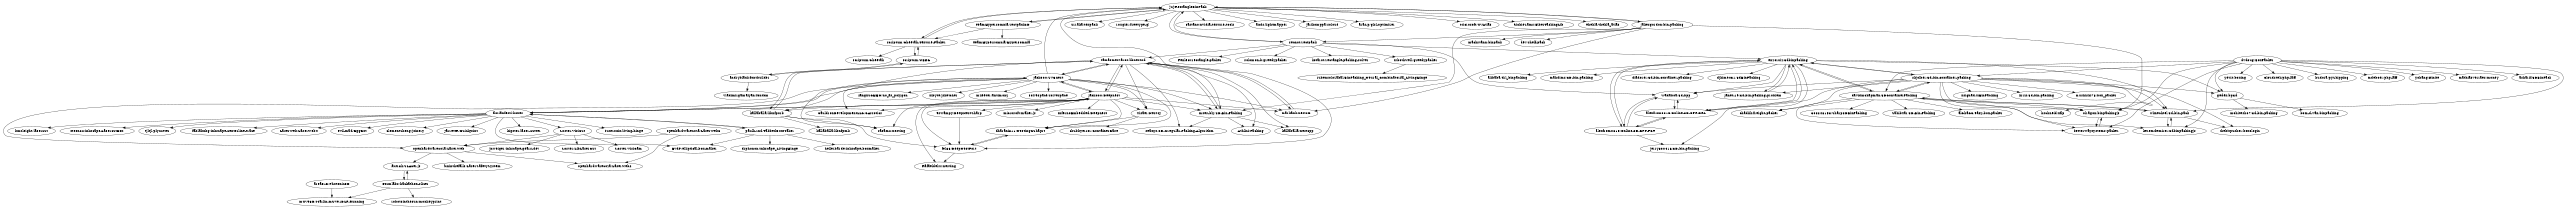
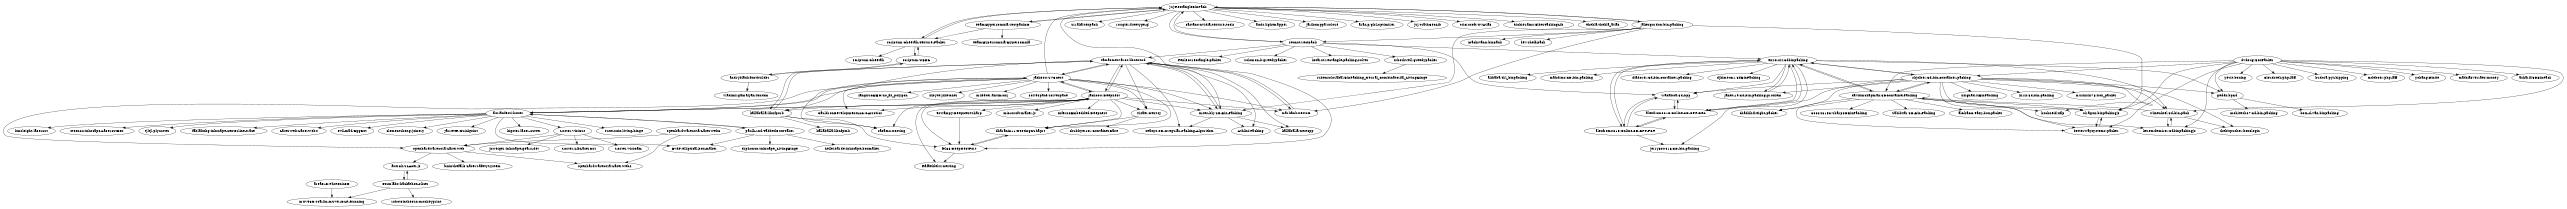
  digraph {
    fontname="DejaVu Serif"
    node [fontname="DejaVu Serif"]
    edge [fontname="DejaVu Serif"]
    "juj/RectangleBinPack" [l="-19.647,36.781"]
    "scriptum/Cheetah-Texture-Packer" [l="-19.598,36.809"]
    "TeamHypersomnia/rectpack2D" [l="-19.608,36.788"]
    "jakesgordon/bin-packing" [l="-19.685,36.752"]
    "secnot/rectpack" [l="-19.652,36.731"]
    "urraka/texpack" [l="-19.613,36.766"]
    "rougier/freetype-gl" [l="-12.493,26.082"]
    "mses-bly/2D-Bin-Packing" [l="-19.701,36.788"]
    "castano/nvidia-texture-tools" [l="-12.34,26.353"]
    "ands/lightmapper" [l="-12.303,26.171"]
    "jarikomppa/soloud" [l="-12.329,25.996"]
    "aras-p/glsl-optimizer" [l="-35.048,4.137"]
+   "juj/MathGeoLib" [l="-11.194,27.258"]
    "Microsoft/UVAtlas" [l="-12.322,26.362"]
    "RichieSams/FiberTaskingLib" [l="-12.242,26.178"]
    "Thekla/thekla_atlas" [l="-11.183,27.359"]
    "scriptum/UBFG" [l="-19.558,36.825"]
    "scriptum/Cheetah" [l="-19.593,36.828"]
    "TeamHypersomnia/Hypersomnia" [l="-19.574,36.782"]
    "markfink/nest2D" [l="-19.707,36.802"]
    "olragon/binpackingjs" [l="-19.7,36.667"]
    "mackstann/binpack" [l="-19.715,36.735"]
    n23 [l="-19.657,36.754" label="dev/shelf-pack"]
    "enzoruiz/3dbinpacking" [l="-19.641,36.65"]
    "Wadaboa/3d-bpp" [l="-19.643,36.68"]
    "tamasmeszaros/libnest2d" [l="-19.72,36.796"]
    "ssbothwell/greedypacker" [l="-19.609,36.722"]
    "Penlect/rectangle-packer" [l="-19.624,36.736"]
    "solomon-b/greedypacker" [l="-19.635,36.714"]
    "kotarot/rectangle-packing-solver" [l="-19.668,36.714"]
    "seanys/2D-Irregular-Packing-Algorithm" [l="-19.715,36.772"]
    "Athlici/Packing" [l="-19.727,36.779"]
    "kallaballa/nestcpp" [l="-19.688,36.799"]
    "andryblack/fontbuilder" [l="-19.522,36.836"]
    "betterwaysystems/packer" [l="-19.706,36.648"]
    "Janet-19/3d-bin-packing-problem" [l="-19.636,36.633"]
    "skjolber/3d-bin-container-packing" [l="-19.665,36.649"]
    "jerry800416/3D-bin-packing" [l="-19.604,36.654"]
    "alexfrom0815/Online-3D-BPP-DRL" [l="-19.64,36.665"]
    "alibaba/drl_binpacking" [l="19.148,23.689"]
    "alexfrom0815/Online-3D-BPP-PCT" [l="-19.621,36.664"]
    "mahdims/3D-bin-packing" [l="-19.603,36.638"]
    "davidmchapman/3DContainerPacking" [l="-19.689,36.638"]
    "gedex/bp3d" [l="-19.655,36.615"]
    "wknechtel/3d-bin-pack" [l="-19.672,36.626"]
    "diadorer/3d-bin-container-packing" [l="-19.615,36.625"]
    "djkim9031/3dBinPacking" [l="-19.619,36.642"]
    "Jack000/SVGnest" [l="-19.72,36.835"]
    "Jack000/Deepnest" [l="-19.748,36.818"]
    "Yisaer/Nest4J" [l="-19.708,36.818"]
    "kallaballa/libnfporb" [l="-19.74,36.8"]
    "sasam2/nesting" [l="-19.748,36.789"]
    "fel88/DeepNestPort" [l="-19.755,36.802"]
    n54 [l="19.132,23.663" label="rubensolozabal/BinPacking_Neural_Combinatorial_LivingHinge"]
    "chadiik/freight-packer" [l="-19.688,36.655"]
    "thebitpusher/boxologic" [l="-19.655,36.63"]
    "xsignati/XBinPacking" [l="-19.679,36.666"]
    "krris/3d-bin-packing" [l="-19.679,36.678"]
    "hschneid/xflp" [l="-19.664,36.67"]
    "mushishi78/box_packer" [l="-19.628,36.678"]
    "keremdemirer/3dbinpackingjs" [l="-19.679,36.611"]
    "303248153/Sharp3DBinPacking" [l="-19.724,36.647"]
    "SahibYar/3D-Bin-Packing" [l="-19.718,36.63"]
    "alChaCC/easy-box-packer" [l="-19.732,36.631"]
    "bom-d-van/binpacking" [l="-19.647,36.591"]
    "mohitesh07/3d-bin-packing" [l="-19.635,36.601"]
    "xibyte/jsketcher" [l="-20.158,37.359"]
    "florianfesti/boxes" [l="-19.778,36.858"]
    "mkeeter/antimony" [l="-20.201,37.326"]
    "solvespace/solvespace" [l="-20.182,37.386"]
    "openhardwarecoza/LaserWeb" [l="-19.719,36.911"]
    "CauldronDevelopmentLLC/CAMotics" [l="-21.296,37.103"]
    "dharani811/NestingCShaprt" [l="-19.731,36.814"]
    "liangxuCHEN/no_fit_polygon" [l="-19.7,36.859"]
    "9swampy/DeepNestSharp" [l="-19.772,36.8"]
    "microsoft/maker.js" [l="-20.109,37.362"]
    "RafaeldelM/nesting" [l="-19.775,36.811"]
    "InfernoEmbedded/Deepnest" [l="-19.778,36.824"]
    "chubbyerror/ContainerBase" [l="-19.683,36.828"]
    "kallaballa/libnfpmk" [l="-19.762,36.785"]
    "paulh-rnd/TabbedBoxMaker" [l="-19.819,36.875"]
    "bmsleight/lasercut" [l="-20.085,37.171"]
    "Neon22/inkscape-LasercutBox" [l="-19.809,36.856"]
    "tjltjl/plycutter" [l="-19.759,36.88"]
    "fablabnbg/inkscape-centerline-trace" [l="15.924,-31.948"]
    "LaserWeb/LaserWeb4" [l="-21.193,37.071"]
    "evil-mad/EggBot" [l="31.994,-24.355"]
    "clementzheng/joinery" [l="-19.782,36.88"]
    "JarrettR/QuickJoint" [l="-19.8,36.84"]
    "BvdP/elliptical-box-maker" [l="-19.802,36.883"]
    "kigster/laser-cutter" [l="-19.825,36.844"]
    "t-oster/VisiCut" [l="-19.767,36.912"]
    "buxtronix/living-hinge" [l="-19.798,36.869"]
    "lautr3k/SLAcer.js" [l="-19.708,36.96"]
    "openhardwarecoza/LaserWeb2" [l="-19.691,36.916"]
    "funinthefalls/LaserSafetySystem" [l="-19.728,36.929"]
    "drphonon/Inkscape_LivingHinge" [l="-19.839,36.89"]
    "hellerbarde/inkscape-boxmaker" [l="-19.849,36.875"]
    "t-oster/LibLaserCut" [l="-19.798,36.924"]
    "t-oster/VisiCam" [l="-19.783,36.935"]
    "jnweiger/inkscape-gears-dev" [l="-19.763,36.937"]
    "Formlabs/hackathon-slicer" [l="-19.703,36.986"]
    "openhardwarecoza/LaserWeb3" [l="-19.703,36.927"]
    "area515/Photonic3D" [l="-19.711,37.034"]
    "mUVe3D/Marlin-mUVe1DLP-Running" [l="-19.708,37.012"]
    "vladimirgamalyan/fontbm" [l="-19.487,36.848"]
    "robotsinthesun/monkeyprint" [l="-19.681,37"]
    "dvdoug/BoxPacker" [l="-19.7,36.613"]
    "yetzt/boxing" [l="-19.734,36.606"]
    "Cloudstek/php-laff" [l="-19.688,36.586"]
    "hudora/pyShipping" [l="-19.735,36.581"]
    "mdeboer/php-laff" [l="-19.708,36.584"]
    "yohang/Finite" [l="-24.599,-42.698"]
    "mathiasverraes/money" [l="-24.548,-42.696"]
    "asharif/3DBinPack" [l="-19.719,36.596"]
    "juj/RectangleBinPack" -> "scriptum/Cheetah-Texture-Packer"
    "juj/RectangleBinPack" -> "TeamHypersomnia/rectpack2D"
    "juj/RectangleBinPack" -> "jakesgordon/bin-packing"
    "juj/RectangleBinPack" -> "secnot/rectpack"
    "juj/RectangleBinPack" -> "urraka/texpack"
    "juj/RectangleBinPack" -> "rougier/freetype-gl" [e=1]
    "juj/RectangleBinPack" -> "mses-bly/2D-Bin-Packing"
    "juj/RectangleBinPack" -> "castano/nvidia-texture-tools" [e=1]
    "juj/RectangleBinPack" -> "ands/lightmapper" [e=1]
    "juj/RectangleBinPack" -> "jarikomppa/soloud" [e=1]
    "juj/RectangleBinPack" -> "aras-p/glsl-optimizer" [e=1]
+   "juj/RectangleBinPack" -> "juj/MathGeoLib" [e=1]
    "juj/RectangleBinPack" -> "Microsoft/UVAtlas" [e=1]
    "juj/RectangleBinPack" -> "RichieSams/FiberTaskingLib" [e=1]
    "juj/RectangleBinPack" -> "Thekla/thekla_atlas" [e=1]
    "scriptum/Cheetah-Texture-Packer" -> "juj/RectangleBinPack"
    "scriptum/Cheetah-Texture-Packer" -> "scriptum/UBFG"
    "scriptum/Cheetah-Texture-Packer" -> "scriptum/Cheetah"
    "TeamHypersomnia/rectpack2D" -> "juj/RectangleBinPack"
    "TeamHypersomnia/rectpack2D" -> "scriptum/Cheetah-Texture-Packer"
    "TeamHypersomnia/rectpack2D" -> "TeamHypersomnia/Hypersomnia"
    "jakesgordon/bin-packing" -> "juj/RectangleBinPack"
    "jakesgordon/bin-packing" -> "secnot/rectpack"
    "jakesgordon/bin-packing" -> "mses-bly/2D-Bin-Packing"
    "jakesgordon/bin-packing" -> "markfink/nest2D"
    "jakesgordon/bin-packing" -> "olragon/binpackingjs"
    "jakesgordon/bin-packing" -> "mackstann/binpack"
    "jakesgordon/bin-packing" -> n23
    "secnot/rectpack" -> "juj/RectangleBinPack"
    "secnot/rectpack" -> "enzoruiz/3dbinpacking"
    "secnot/rectpack" -> "Wadaboa/3d-bpp"
    "secnot/rectpack" -> "tamasmeszaros/libnest2d"
    "secnot/rectpack" -> "ssbothwell/greedypacker"
    "secnot/rectpack" -> "Penlect/rectangle-packer"
    "secnot/rectpack" -> "solomon-b/greedypacker"
    "secnot/rectpack" -> "kotarot/rectangle-packing-solver"
    "mses-bly/2D-Bin-Packing" -> "tamasmeszaros/libnest2d"
    "mses-bly/2D-Bin-Packing" -> "seanys/2D-Irregular-Packing-Algorithm"
    "mses-bly/2D-Bin-Packing" -> "Athlici/Packing"
    "mses-bly/2D-Bin-Packing" -> "kallaballa/nestcpp"
    "scriptum/UBFG" -> "scriptum/Cheetah-Texture-Packer"
    "scriptum/UBFG" -> "andryblack/fontbuilder"
    "markfink/nest2D" -> "tamasmeszaros/libnest2d"
    "olragon/binpackingjs" -> "betterwaysystems/packer"
    "enzoruiz/3dbinpacking" -> "Wadaboa/3d-bpp"
    "enzoruiz/3dbinpacking" -> "Janet-19/3d-bin-packing-problem"
    "enzoruiz/3dbinpacking" -> "skjolber/3d-bin-container-packing"
    "enzoruiz/3dbinpacking" -> "jerry800416/3D-bin-packing"
    "enzoruiz/3dbinpacking" -> "alexfrom0815/Online-3D-BPP-DRL"
    "enzoruiz/3dbinpacking" -> "alibaba/drl_binpacking" [e=1]
    "enzoruiz/3dbinpacking" -> "alexfrom0815/Online-3D-BPP-PCT"
    "enzoruiz/3dbinpacking" -> "mahdims/3D-bin-packing"
    "enzoruiz/3dbinpacking" -> "davidmchapman/3DContainerPacking"
    "enzoruiz/3dbinpacking" -> "gedex/bp3d"
    "enzoruiz/3dbinpacking" -> "wknechtel/3d-bin-pack"
    "enzoruiz/3dbinpacking" -> "diadorer/3d-bin-container-packing"
    "enzoruiz/3dbinpacking" -> "djkim9031/3dBinPacking"
    "Wadaboa/3d-bpp" -> "alexfrom0815/Online-3D-BPP-DRL"
    "Wadaboa/3d-bpp" -> "alexfrom0815/Online-3D-BPP-PCT"
    "tamasmeszaros/libnest2d" -> "mses-bly/2D-Bin-Packing"
    "tamasmeszaros/libnest2d" -> "markfink/nest2D"
    "tamasmeszaros/libnest2d" -> "seanys/2D-Irregular-Packing-Algorithm"
    "tamasmeszaros/libnest2d" -> "Athlici/Packing"
    "tamasmeszaros/libnest2d" -> "kallaballa/nestcpp"
    "tamasmeszaros/libnest2d" -> "Jack000/SVGnest"
    "tamasmeszaros/libnest2d" -> "Jack000/Deepnest"
    "tamasmeszaros/libnest2d" -> "Yisaer/Nest4J"
    "tamasmeszaros/libnest2d" -> "kallaballa/libnfporb"
    "tamasmeszaros/libnest2d" -> "sasam2/nesting"
    "tamasmeszaros/libnest2d" -> "fel88/DeepNestPort"
    "ssbothwell/greedypacker" -> n54 [e=1]
    "andryblack/fontbuilder" -> "scriptum/UBFG"
    "andryblack/fontbuilder" -> "vladimirgamalyan/fontbm"
    "betterwaysystems/packer" -> "olragon/binpackingjs"
    "Janet-19/3d-bin-packing-problem" -> "enzoruiz/3dbinpacking"
    "skjolber/3d-bin-container-packing" -> "olragon/binpackingjs"
    "skjolber/3d-bin-container-packing" -> "enzoruiz/3dbinpacking"
    "skjolber/3d-bin-container-packing" -> "Wadaboa/3d-bpp"
    "skjolber/3d-bin-container-packing" -> "betterwaysystems/packer"
    "skjolber/3d-bin-container-packing" -> "Janet-19/3d-bin-packing-problem"
    "skjolber/3d-bin-container-packing" -> "alexfrom0815/Online-3D-BPP-DRL"
    "skjolber/3d-bin-container-packing" -> "davidmchapman/3DContainerPacking"
    "skjolber/3d-bin-container-packing" -> "gedex/bp3d"
    "skjolber/3d-bin-container-packing" -> "wknechtel/3d-bin-pack"
    "skjolber/3d-bin-container-packing" -> "chadiik/freight-packer"
    "skjolber/3d-bin-container-packing" -> "thebitpusher/boxologic"
    "skjolber/3d-bin-container-packing" -> "xsignati/XBinPacking"
    "skjolber/3d-bin-container-packing" -> "krris/3d-bin-packing"
    "skjolber/3d-bin-container-packing" -> "hschneid/xflp"
    "skjolber/3d-bin-container-packing" -> "mushishi78/box_packer"
    "alexfrom0815/Online-3D-BPP-DRL" -> "enzoruiz/3dbinpacking"
    "alexfrom0815/Online-3D-BPP-DRL" -> "Wadaboa/3d-bpp"
    "alexfrom0815/Online-3D-BPP-DRL" -> "alexfrom0815/Online-3D-BPP-PCT"
    "alexfrom0815/Online-3D-BPP-PCT" -> "enzoruiz/3dbinpacking"
    "alexfrom0815/Online-3D-BPP-PCT" -> "Wadaboa/3d-bpp"
    "alexfrom0815/Online-3D-BPP-PCT" -> "jerry800416/3D-bin-packing"
    "alexfrom0815/Online-3D-BPP-PCT" -> "alexfrom0815/Online-3D-BPP-DRL"
    "davidmchapman/3DContainerPacking" -> "olragon/binpackingjs"
    "davidmchapman/3DContainerPacking" -> "enzoruiz/3dbinpacking"
    "davidmchapman/3DContainerPacking" -> "betterwaysystems/packer"
    "davidmchapman/3DContainerPacking" -> "skjolber/3d-bin-container-packing"
-   "davidmchapman/3DContainerPacking" -> "wknechtel/3d-bin-pack"
+   "davidmchapman/3DContainerPacking" -> "hschneid/xflp"
    "davidmchapman/3DContainerPacking" -> "chadiik/freight-packer"
    "davidmchapman/3DContainerPacking" -> "keremdemirer/3dbinpackingjs"
    "davidmchapman/3DContainerPacking" -> "303248153/Sharp3DBinPacking"
    "davidmchapman/3DContainerPacking" -> "SahibYar/3D-Bin-Packing"
    "davidmchapman/3DContainerPacking" -> "alChaCC/easy-box-packer"
    "gedex/bp3d" -> "bom-d-van/binpacking"
    "gedex/bp3d" -> "mohitesh07/3d-bin-packing"
    "wknechtel/3d-bin-pack" -> "davidmchapman/3DContainerPacking"
    "wknechtel/3d-bin-pack" -> "thebitpusher/boxologic"
    "wknechtel/3d-bin-pack" -> "keremdemirer/3dbinpackingjs"
    "Jack000/SVGnest" -> "juj/RectangleBinPack"
    "Jack000/SVGnest" -> "mses-bly/2D-Bin-Packing"
    "Jack000/SVGnest" -> "markfink/nest2D"
    "Jack000/SVGnest" -> "tamasmeszaros/libnest2d"
    "Jack000/SVGnest" -> "Jack000/Deepnest"
    "Jack000/SVGnest" -> "Yisaer/Nest4J"
    "Jack000/SVGnest" -> "kallaballa/libnfporb"
    "Jack000/SVGnest" -> "xibyte/jsketcher" [e=1]
    "Jack000/SVGnest" -> "florianfesti/boxes"
    "Jack000/SVGnest" -> "mkeeter/antimony" [e=1]
    "Jack000/SVGnest" -> "solvespace/solvespace" [e=1]
    "Jack000/SVGnest" -> "openhardwarecoza/LaserWeb"
    "Jack000/SVGnest" -> "CauldronDevelopmentLLC/CAMotics" [e=1]
    "Jack000/SVGnest" -> "dharani811/NestingCShaprt"
    "Jack000/SVGnest" -> "liangxuCHEN/no_fit_polygon"
    "Jack000/Deepnest" -> "mses-bly/2D-Bin-Packing"
    "Jack000/Deepnest" -> "markfink/nest2D"
    "Jack000/Deepnest" -> "tamasmeszaros/libnest2d"
    "Jack000/Deepnest" -> "Jack000/SVGnest"
    "Jack000/Deepnest" -> "Yisaer/Nest4J"
    "Jack000/Deepnest" -> "kallaballa/libnfporb"
    "Jack000/Deepnest" -> "sasam2/nesting"
    "Jack000/Deepnest" -> "fel88/DeepNestPort"
    "Jack000/Deepnest" -> "florianfesti/boxes"
    "Jack000/Deepnest" -> "CauldronDevelopmentLLC/CAMotics" [e=1]
    "Jack000/Deepnest" -> "dharani811/NestingCShaprt"
    "Jack000/Deepnest" -> "9swampy/DeepNestSharp"
    "Jack000/Deepnest" -> "microsoft/maker.js" [e=1]
    "Jack000/Deepnest" -> "RafaeldelM/nesting"
    "Jack000/Deepnest" -> "InfernoEmbedded/Deepnest"
    "Yisaer/Nest4J" -> "dharani811/NestingCShaprt"
    "Yisaer/Nest4J" -> "chubbyerror/ContainerBase"
    "kallaballa/libnfporb" -> "tamasmeszaros/libnest2d"
    "kallaballa/libnfporb" -> "sasam2/nesting"
    "kallaballa/libnfporb" -> "fel88/DeepNestPort"
    "kallaballa/libnfporb" -> "kallaballa/libnfpmk"
    "fel88/DeepNestPort" -> "dharani811/NestingCShaprt"
    "fel88/DeepNestPort" -> "RafaeldelM/nesting"
    "keremdemirer/3dbinpackingjs" -> "wknechtel/3d-bin-pack"
    "florianfesti/boxes" -> "Jack000/SVGnest"
    "florianfesti/boxes" -> "Jack000/Deepnest"
    "florianfesti/boxes" -> "paulh-rnd/TabbedBoxMaker"
    "florianfesti/boxes" -> "bmsleight/lasercut" [e=1]
    "florianfesti/boxes" -> "Neon22/inkscape-LasercutBox"
    "florianfesti/boxes" -> "tjltjl/plycutter"
    "florianfesti/boxes" -> "fablabnbg/inkscape-centerline-trace" [e=1]
    "florianfesti/boxes" -> "LaserWeb/LaserWeb4" [e=1]
    "florianfesti/boxes" -> "evil-mad/EggBot" [e=1]
    "florianfesti/boxes" -> "clementzheng/joinery"
    "florianfesti/boxes" -> "JarrettR/QuickJoint"
    "florianfesti/boxes" -> "BvdP/elliptical-box-maker"
    "florianfesti/boxes" -> "kigster/laser-cutter"
    "florianfesti/boxes" -> "t-oster/VisiCut"
    "florianfesti/boxes" -> "buxtronix/living-hinge"
    "openhardwarecoza/LaserWeb" -> "lautr3k/SLAcer.js"
    "openhardwarecoza/LaserWeb" -> "openhardwarecoza/LaserWeb2"
    "openhardwarecoza/LaserWeb" -> "funinthefalls/LaserSafetySystem"
    "dharani811/NestingCShaprt" -> "fel88/DeepNestPort"
    "9swampy/DeepNestSharp" -> "fel88/DeepNestPort"
    "paulh-rnd/TabbedBoxMaker" -> "florianfesti/boxes"
    "paulh-rnd/TabbedBoxMaker" -> "BvdP/elliptical-box-maker"
    "paulh-rnd/TabbedBoxMaker" -> "drphonon/Inkscape_LivingHinge"
    "paulh-rnd/TabbedBoxMaker" -> "hellerbarde/inkscape-boxmaker"
    "t-oster/VisiCut" -> "openhardwarecoza/LaserWeb"
    "t-oster/VisiCut" -> "t-oster/LibLaserCut"
    "t-oster/VisiCut" -> "t-oster/VisiCam"
    "t-oster/VisiCut" -> "jnweiger/inkscape-gears-dev"
    "lautr3k/SLAcer.js" -> "Formlabs/hackathon-slicer"
    "Formlabs/hackathon-slicer" -> "lautr3k/SLAcer.js"
    "Formlabs/hackathon-slicer" -> "mUVe3D/Marlin-mUVe1DLP-Running"
    "Formlabs/hackathon-slicer" -> "robotsinthesun/monkeyprint"
    "openhardwarecoza/LaserWeb3" -> "openhardwarecoza/LaserWeb"
    "openhardwarecoza/LaserWeb3" -> "openhardwarecoza/LaserWeb2"
    "area515/Photonic3D" -> "mUVe3D/Marlin-mUVe1DLP-Running"
    "dvdoug/BoxPacker" -> "olragon/binpackingjs"
    "dvdoug/BoxPacker" -> "betterwaysystems/packer"
    "dvdoug/BoxPacker" -> "skjolber/3d-bin-container-packing"
    "dvdoug/BoxPacker" -> "davidmchapman/3DContainerPacking"
    "dvdoug/BoxPacker" -> "gedex/bp3d"
    "dvdoug/BoxPacker" -> "wknechtel/3d-bin-pack"
    "dvdoug/BoxPacker" -> "keremdemirer/3dbinpackingjs"
    "dvdoug/BoxPacker" -> "yetzt/boxing"
    "dvdoug/BoxPacker" -> "Cloudstek/php-laff"
    "dvdoug/BoxPacker" -> "hudora/pyShipping"
    "dvdoug/BoxPacker" -> "mdeboer/php-laff"
    "dvdoug/BoxPacker" -> "yohang/Finite" [e=1]
    "dvdoug/BoxPacker" -> "mathiasverraes/money" [e=1]
    "dvdoug/BoxPacker" -> "asharif/3DBinPack"
  }
